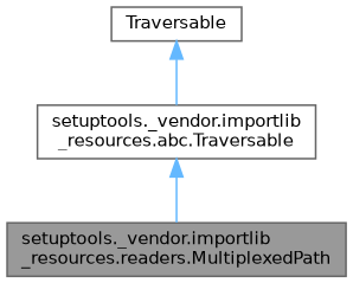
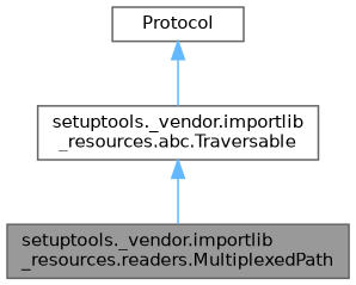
  digraph {
    node [color=gray40 fillcolor=white fontname=Helvetica fontsize=10 shape=box style=filled]
    edge [color=steelblue1 dir=back fontname=Helvetica fontsize=10 labelfontname=Helvetica labelfontsize=10 style=solid]
    n1 [fillcolor=grey60 fontcolor=black height=0.2 label="setuptools._vendor.importlib\l_resources.readers.MultiplexedPath" width=0.4]
    n2 [height=0.2 label="setuptools._vendor.importlib\l_resources.abc.Traversable" width=0.4]
-   n3 [height=0.2 label=Traversable width=0.4]
+   n3 [height=0.2 label=Protocol width=0.4]
    n2 -> n1
    n3 -> n2
  }
